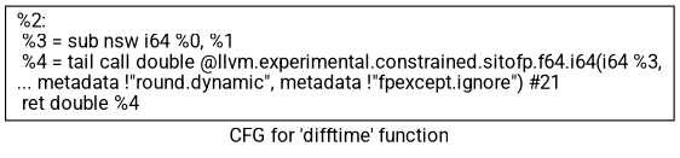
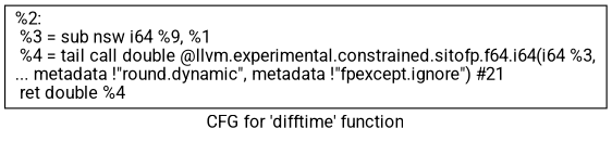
  digraph {
    label="CFG for 'difftime' function"
    fontname=Roboto
-   n1 [label="{%2:\l  %3 = sub nsw i64 %0, %1\l  %4 = tail call double @llvm.experimental.constrained.sitofp.f64.i64(i64 %3,\l... metadata !\"round.dynamic\", metadata !\"fpexcept.ignore\") #21\l  ret double %4\l}" shape=record fontname=Roboto]
+   n1 [label="{%2:\l  %3 = sub nsw i64 %9, %1\l  %4 = tail call double @llvm.experimental.constrained.sitofp.f64.i64(i64 %3,\l... metadata !\"round.dynamic\", metadata !\"fpexcept.ignore\") #21\l  ret double %4\l}" shape=record fontname=Roboto]
  }
